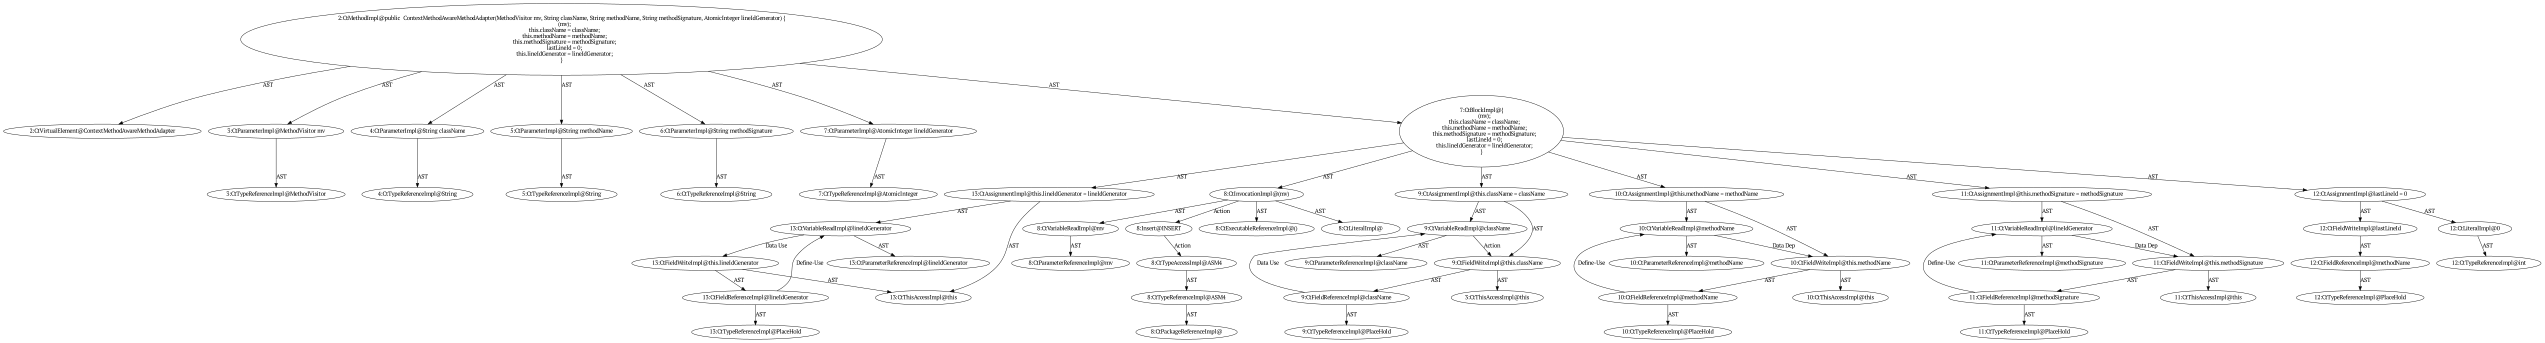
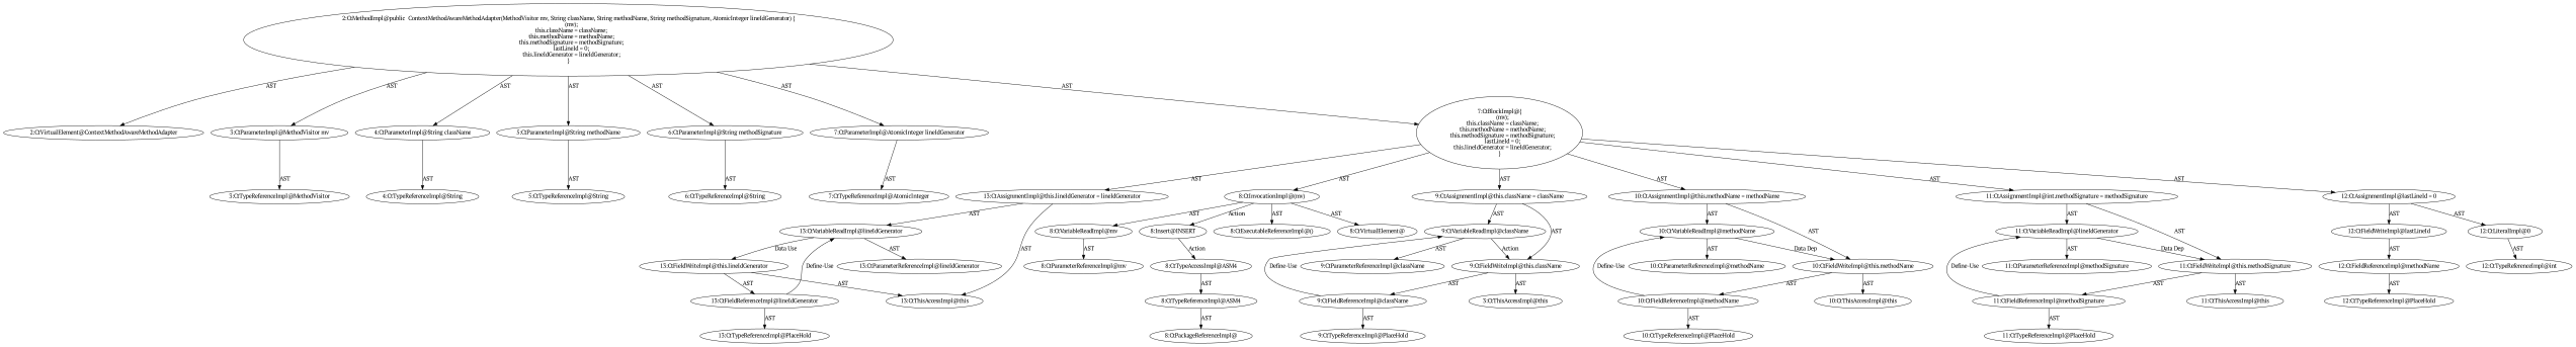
  digraph {
    fontname="PT Serif"
    node [fontname="PT Serif" shape=ellipse]
    edge [fontname="PT Serif"]
    n1 [label="2:CtVirtualElement@ContextMethodAwareMethodAdapter"]
    n2 [label="3:CtParameterImpl@MethodVisitor mv"]
    n3 [label="3:CtTypeReferenceImpl@MethodVisitor"]
    n4 [label="4:CtParameterImpl@String className"]
    n5 [label="4:CtTypeReferenceImpl@String"]
    n6 [label="5:CtParameterImpl@String methodName"]
    n7 [label="5:CtTypeReferenceImpl@String"]
    n8 [label="6:CtParameterImpl@String methodSignature"]
    n9 [label="6:CtTypeReferenceImpl@String"]
    n10 [label="7:CtParameterImpl@AtomicInteger lineIdGenerator"]
    n11 [label="7:CtTypeReferenceImpl@AtomicInteger"]
    n12 [label="8:CtExecutableReferenceImpl@()"]
-   n13 [label="8:CtLiteralImpl@"]
+   n13 [label="8:CtVirtualElement@"]
    n14 [label="8:CtVariableReadImpl@mv"]
    n15 [label="8:CtParameterReferenceImpl@mv"]
    n16 [label="8:CtInvocationImpl@(mv)"]
    n17 [label="8:Insert@INSERT"]
    n18 [label="8:CtTypeAccessImpl@ASM4"]
    n19 [label="9:CtFieldReferenceImpl@className"]
    n20 [label="9:CtTypeReferenceImpl@PlaceHold"]
    n21 [label="9:CtVariableReadImpl@className"]
    n22 [label="9:CtFieldWriteImpl@this.className"]
    n23 [label="9:CtParameterReferenceImpl@className"]
    n24 [label="3:CtThisAccessImpl@this"]
    n25 [label="9:CtAssignmentImpl@this.className = className"]
    n26 [label="10:CtFieldReferenceImpl@methodName"]
    n27 [label="10:CtTypeReferenceImpl@PlaceHold"]
    n28 [label="10:CtVariableReadImpl@methodName"]
    n29 [label="10:CtFieldWriteImpl@this.methodName"]
    n30 [label="10:CtParameterReferenceImpl@methodName"]
    n31 [label="10:CtThisAccessImpl@this"]
    n32 [label="10:CtAssignmentImpl@this.methodName = methodName"]
    n33 [label="11:CtFieldReferenceImpl@methodSignature"]
    n34 [label="11:CtTypeReferenceImpl@PlaceHold"]
    n35 [label="11:CtVariableReadImpl@lineIdGenerator"]
    n36 [label="11:CtFieldWriteImpl@this.methodSignature"]
    n37 [label="11:CtParameterReferenceImpl@methodSignature"]
    n38 [label="11:CtThisAccessImpl@this"]
-   n39 [label="11:CtAssignmentImpl@this.methodSignature = methodSignature"]
+   n39 [label="11:CtAssignmentImpl@int.methodSignature = methodSignature"]
    n40 [label="12:CtFieldReferenceImpl@methodName"]
    n41 [label="12:CtTypeReferenceImpl@PlaceHold"]
    n42 [label="12:CtFieldWriteImpl@lastLineId"]
    n43 [label="12:CtLiteralImpl@0"]
    n44 [label="12:CtTypeReferenceImpl@int"]
    n45 [label="12:CtAssignmentImpl@lastLineId = 0"]
    n46 [label="13:CtFieldReferenceImpl@lineIdGenerator"]
    n47 [label="13:CtTypeReferenceImpl@PlaceHold"]
    n48 [label="13:CtVariableReadImpl@lineIdGenerator"]
    n49 [label="13:CtFieldWriteImpl@this.lineIdGenerator"]
    n50 [label="13:CtParameterReferenceImpl@lineIdGenerator"]
    n51 [label="13:CtThisAccessImpl@this"]
    n52 [label="13:CtAssignmentImpl@this.lineIdGenerator = lineIdGenerator"]
    n53 [label="7:CtBlockImpl@\{\n    (mv);\n    this.className = className;\n    this.methodName = methodName;\n    this.methodSignature = methodSignature;\n    lastLineId = 0;\n    this.lineIdGenerator = lineIdGenerator;\n\}"]
    n54 [label="2:CtMethodImpl@public  ContextMethodAwareMethodAdapter(MethodVisitor mv, String className, String methodName, String methodSignature, AtomicInteger lineIdGenerator) \{\n    (mv);\n    this.className = className;\n    this.methodName = methodName;\n    this.methodSignature = methodSignature;\n    lastLineId = 0;\n    this.lineIdGenerator = lineIdGenerator;\n\}"]
    n55 [label="8:CtTypeReferenceImpl@ASM4"]
    n56 [label="8:CtPackageReferenceImpl@"]
    n2 -> n3 [label=AST]
    n4 -> n5 [label=AST]
    n6 -> n7 [label=AST]
    n8 -> n9 [label=AST]
    n10 -> n11 [label=AST]
    n14 -> n15 [label=AST]
    n16 -> n12 [label=AST]
    n16 -> n13 [label=AST]
    n16 -> n14 [label=AST]
    n16 -> n17 [label=Action]
    n17 -> n18 [label=Action]
    n18 -> n55 [label=AST]
    n19 -> n20 [label=AST]
-   n19 -> n21 [label="Data Use"]
+   n19 -> n21 [label="Define-Use"]
    n21 -> n22 [label=Action]
    n21 -> n23 [label=AST]
    n22 -> n19 [label=AST]
    n22 -> n24 [label=AST]
    n25 -> n21 [label=AST]
    n25 -> n22 [label=AST]
    n26 -> n27 [label=AST]
    n26 -> n28 [label="Define-Use"]
    n28 -> n29 [label="Data Dep"]
    n28 -> n30 [label=AST]
    n29 -> n26 [label=AST]
    n29 -> n31 [label=AST]
    n32 -> n28 [label=AST]
    n32 -> n29 [label=AST]
    n33 -> n34 [label=AST]
    n33 -> n35 [label="Define-Use"]
    n35 -> n36 [label="Data Dep"]
    n35 -> n37 [label=AST]
    n36 -> n33 [label=AST]
    n36 -> n38 [label=AST]
    n39 -> n35 [label=AST]
    n39 -> n36 [label=AST]
    n40 -> n41 [label=AST]
    n42 -> n40 [label=AST]
    n43 -> n44 [label=AST]
    n45 -> n42 [label=AST]
    n45 -> n43 [label=AST]
    n46 -> n47 [label=AST]
    n46 -> n48 [label="Define-Use"]
    n48 -> n49 [label="Data Use"]
    n48 -> n50 [label=AST]
    n49 -> n46 [label=AST]
    n49 -> n51 [label=AST]
    n52 -> n48 [label=AST]
    n52 -> n51 [label=AST]
    n53 -> n16 [label=AST]
    n53 -> n25 [label=AST]
    n53 -> n32 [label=AST]
    n53 -> n39 [label=AST]
    n53 -> n45 [label=AST]
    n53 -> n52 [label=AST]
    n54 -> n1 [label=AST]
    n54 -> n2 [label=AST]
    n54 -> n4 [label=AST]
    n54 -> n6 [label=AST]
    n54 -> n8 [label=AST]
    n54 -> n10 [label=AST]
    n54 -> n53 [label=AST]
    n55 -> n56 [label=AST]
  }
